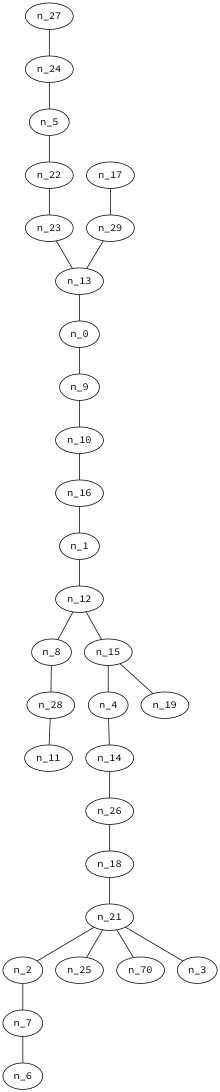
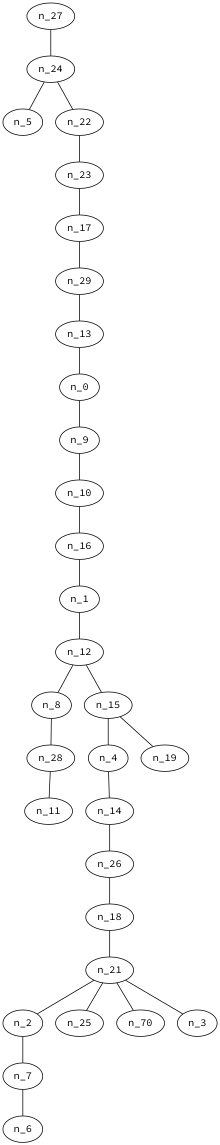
  graph {
    fontname="Source Code Pro"
    node [fontname="Source Code Pro"]
    edge [fontname="Source Code Pro"]
    n_0
    n_9
    n_10
    n_16
    n_1
    n_12
    n_8
    n_15
    n_28
    n_4
    n_19
    n_2
    n_7
    n_6
    n_14
    n_26
    n_18
    n_5
    n_22
    n_23
    n_17
    n_11
    n_13
    n_21
    n_29
    n_25
    n27 [label=n_70]
    n_3
    n_24
    n_27
    n_0 -- n_9
    n_9 -- n_10
    n_10 -- n_16
    n_16 -- n_1
    n_1 -- n_12
    n_12 -- n_8
    n_12 -- n_15
    n_8 -- n_28
    n_15 -- n_4
    n_15 -- n_19
    n_28 -- n_11
    n_4 -- n_14
    n_2 -- n_7
    n_7 -- n_6
    n_14 -- n_26
    n_26 -- n_18
    n_18 -- n_21
-   n_5 -- n_22
+   n_24 -- n_22
    n_22 -- n_23
-   n_23 -- n_13
+   n_23 -- n_17
    n_17 -- n_29
    n_13 -- n_0
    n_21 -- n_2
    n_21 -- n_25
    n_21 -- n27
    n_21 -- n_3
    n_29 -- n_13
    n_24 -- n_5
    n_27 -- n_24
  }
